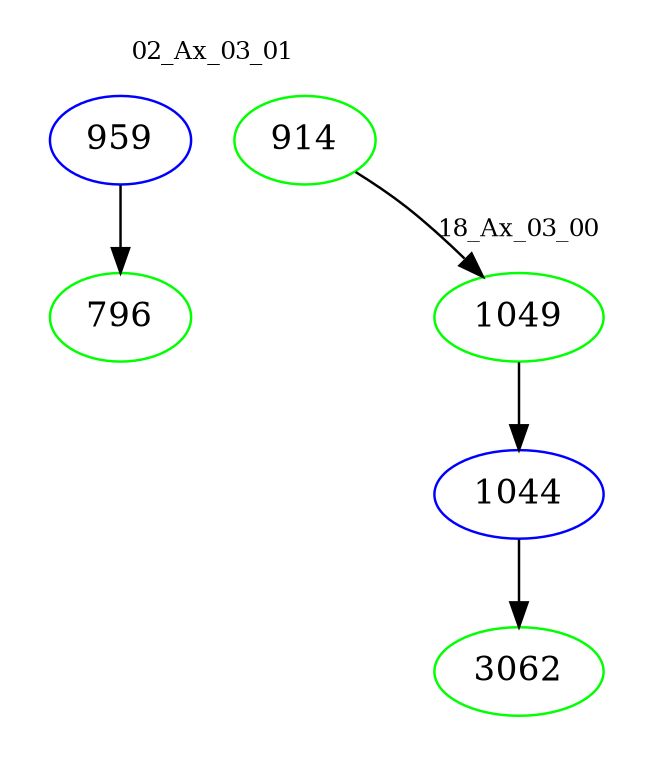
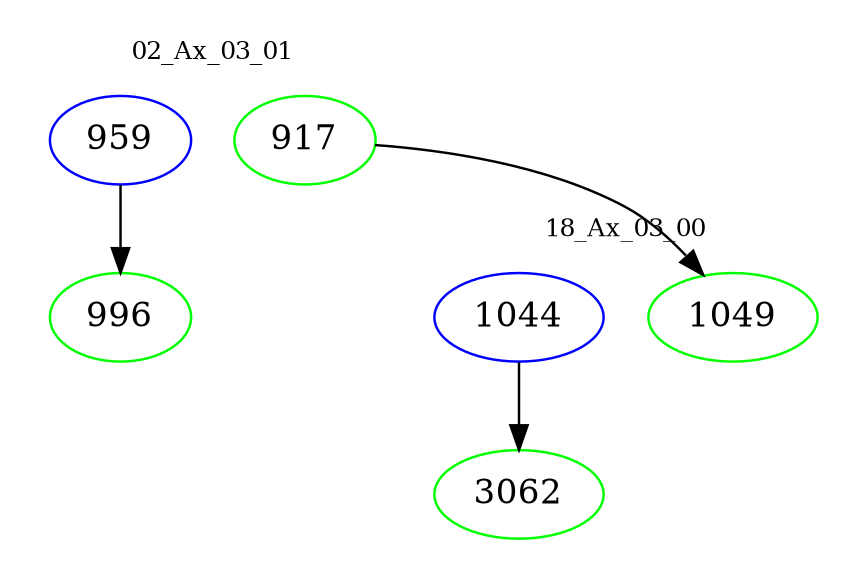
  digraph {
    node [color=green]
    edge [color=black]
    n1 [label=1049]
    n2 [color=blue label=1044]
    n3 [label=3062]
-   n4 [label=914]
+   n4 [label=917]
    n5 [color=blue label=959]
-   n6 [label=796]
+   n6 [label=996]
    subgraph cluster_1 {
      color=white
      fontsize=10
      label="18_Ax_03_00"
      n1
      n2
      n3
    }
    subgraph cluster_2 {
      color=white
      fontsize=10
      label="02_Ax_03_01"
      n4
      n5
      n6
    }
-   n1 -> n2
    n2 -> n3
    n4 -> n1
    n5 -> n6
  }
